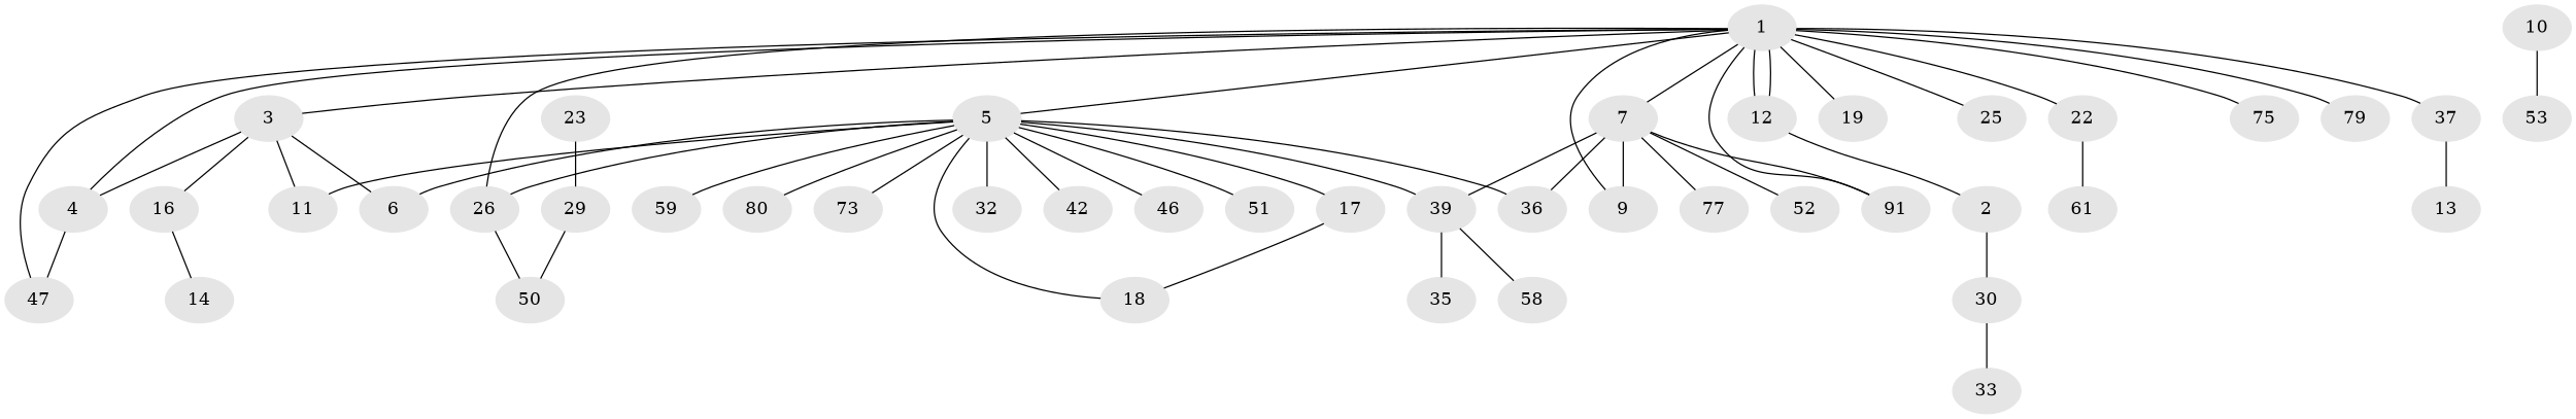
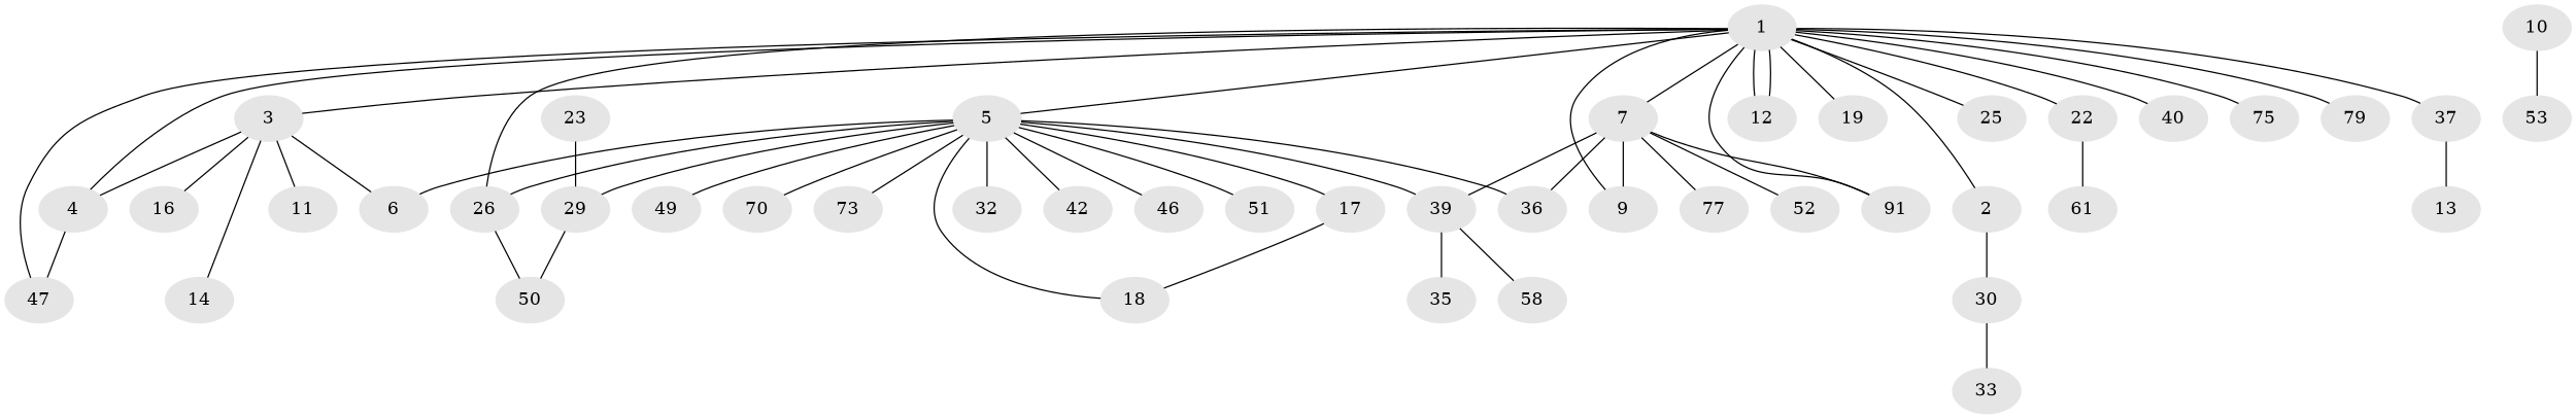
  graph {
    node [color=gray90 style=filled]
    1
    2
    3
    4
    5 [super="+27+48+54+32"]
    7 [super="+8"]
    9 [super="+67+61"]
    12 [super="+28+62+45"]
    19
    22
    25
    26 [super="+56"]
    37 [super="+63+69"]
+   40
    n15 [label=91 super="+72+68"]
    47 [super="+64"]
    75
    79
    30
    6 [super="+13+24"]
    11
    14
    16 [super="+38+55+66+44"]
    17 [super="+20"]
    18
    n26 [label=32 super="+49"]
    36
    39
    42
    46
    51
-   59 [super="+78"]
-   70 [label=80]
+   59 [super="+78" label=49]
+   70
    73
    52
    77
    53 [super="+71"]
    10
    n39 [label=61]
    50
    n41 [label=13]
    23
    29
    33
    35
    58
-   12 -- 2
+   1 -- 2
    1 -- 3
    1 -- 4
    1 -- 5
    1 -- 7
    1 -- 9
    1 -- 12
    1 -- 12
    1 -- 19
    1 -- 22
    1 -- 25
    1 -- 26
    1 -- 37
+   1 -- 40
    1 -- n15
    1 -- 47
    1 -- 75
    1 -- 79
    2 -- 30
    3 -- 4
    3 -- 6
    3 -- 11
-   16 -- 14
+   3 -- 14
    3 -- 16
    4 -- 47
    5 -- 26
    5 -- 6
-   5 -- 11
+   5 -- 29
    5 -- 17
    5 -- 18
    5 -- n26 [weight=2]
    5 -- 36
    5 -- 39
    5 -- 42
    5 -- 46
    5 -- 51
    5 -- 59
    5 -- 70
    5 -- 73
    7 -- 9
    7 -- n15
    7 -- 36
    7 -- 39
    7 -- 52
    7 -- 77
    22 -- n39
    26 -- 50
    37 -- n41
    30 -- 33
    17 -- 18
    39 -- 35
    39 -- 58
    10 -- 53
    23 -- 29
    29 -- 50
  }
